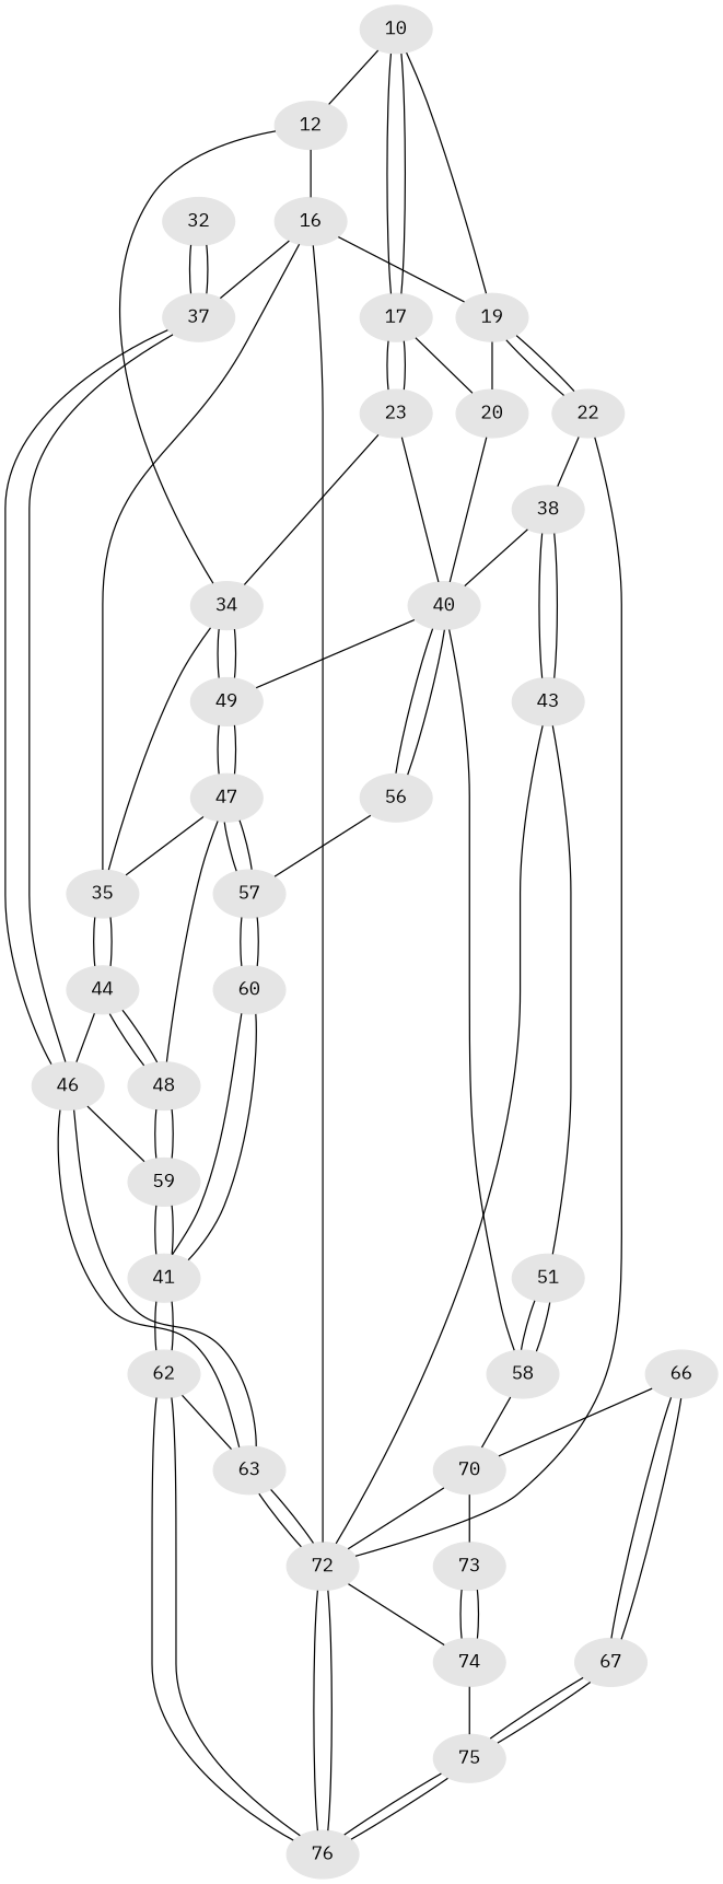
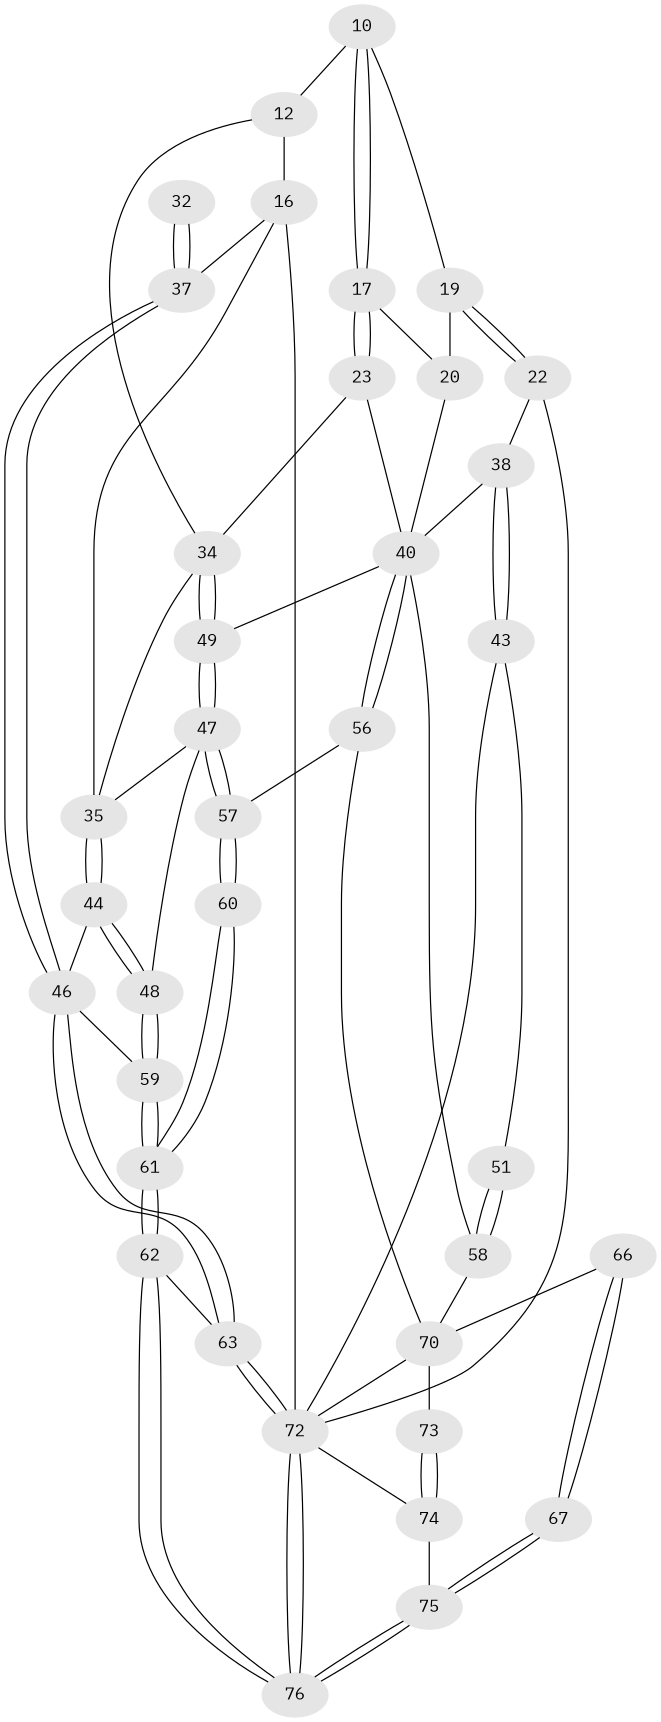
  graph {
    fontname="IBM Plex Mono"
    node [color=gray90 fontname="IBM Plex Mono" style=filled]
    edge [fontname="IBM Plex Mono"]
    10 [super="+9"]
    n2 [label=12 super="+5"]
    n3 [label=17]
    19 [super="+8"]
    16 [super="+4+15+3"]
    34 [super="+33"]
    20 [super="+17"]
    23
    22
    35 [super="+31"]
    37 [super="+29"]
    72 [super="+49+50"]
    n13 [label=49 super="+36"]
    44
    46 [super="+45"]
    76
    74
    40 [super="+39+25+26+24"]
    38 [super="+30"]
    56
    58 [super="+53+52"]
    43
    32
    47
    48
    59
    63
    51
    57
    70 [super="+65"]
-   61 [label=41]
+   61
    60
    73 [super="+71+68"]
    62
    67
    75
    66
    10 -- n2 [weight=2]
    10 -- n3
    10 -- n3
    10 -- 19
    n2 -- 16
    n2 -- 34
    n3 -- 20
    n3 -- 23
    n3 -- 23
    19 -- 20 [weight=2]
    19 -- 22
    19 -- 22
-   16 -- 19
    16 -- 35
    16 -- 37 [weight=2]
    16 -- 72 [weight=3]
    34 -- 35 [weight=2]
    34 -- n13 [weight=2]
    34 -- n13
    20 -- 40
    23 -- 34
    23 -- 40
    22 -- 72
    22 -- 38
    35 -- 44
    35 -- 44
    37 -- 46
    37 -- 46
    72 -- 76
    72 -- 76
    72 -- 74
    n13 -- 47
    n13 -- 47
    44 -- 46
    44 -- 48
    44 -- 48
    46 -- 59
    46 -- 63
    46 -- 63
    74 -- 75
    40 -- n13
    40 -- 56
    40 -- 56
    40 -- 58
    38 -- 40 [weight=2]
    38 -- 43
    38 -- 43
    56 -- 57
+   56 -- 70
    58 -- 70 [weight=2]
    43 -- 72
    43 -- 51
    32 -- 37 [weight=2]
    32 -- 37
    47 -- 35
    47 -- 48
    47 -- 57
    47 -- 57
    48 -- 59
    48 -- 59
    59 -- 61
    59 -- 61
    63 -- 72
    63 -- 72
    51 -- 58 [weight=2]
    51 -- 58
    57 -- 60
    57 -- 60
    70 -- 72
    70 -- 73 [weight=2]
    61 -- 62
    61 -- 62
    60 -- 61
    60 -- 61
    73 -- 74
    73 -- 74
    62 -- 76
    62 -- 76
    62 -- 63
    67 -- 75
    67 -- 75
    75 -- 76
    75 -- 76
    66 -- 70
    66 -- 67
    66 -- 67
  }
